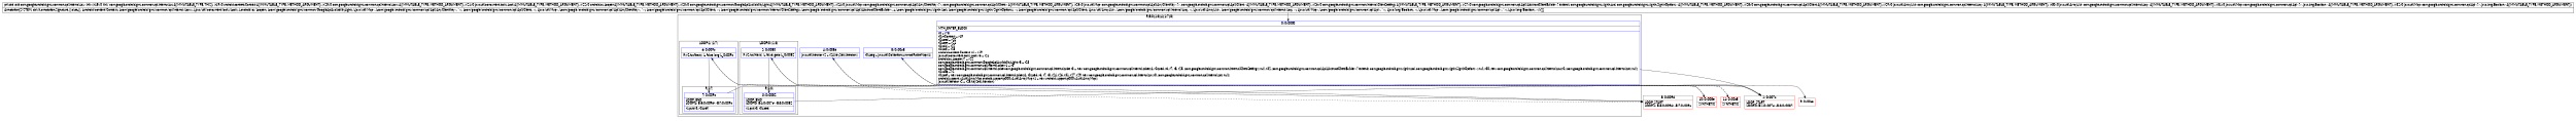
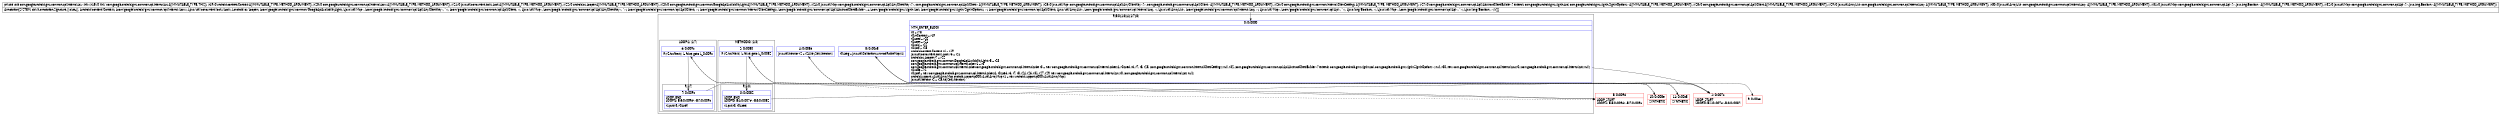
  digraph {
    fontname=Lato
    node [color=blue fontname=Lato shape=record]
    edge [fontname=Lato]
    n1 [label="{3\:\ 0x0082|LOOP_END\lLOOP:0: B:1:0x007c\-\>B:3:0x0082\l|r1.put(r3, r0.zaee)\l}"]
    n2 [label="{2\:\ 0x0080|if (r2.hasNext() != false) goto L_0x0082\l}"]
    n3 [label="{7\:\ 0x009c|LOOP_END\lLOOP:1: B:5:0x0096\-\>B:7:0x009c\l|r1.put(r3, r0.zaef)\l}"]
-   n4 [label="{6\:\ 0x009a|if (r2.hasNext() != false) lang L_0x009c\l}"]
+   n4 [label="{6\:\ 0x009a|if (r2.hasNext() != false) goto L_0x009c\l}"]
    n5 [label="{0\:\ 0x0000|MTH_ENTER_BLOCK\l|r0 = r78\lr0.mContext = r19\lr0.zaed = r20\lr0.zaen = r21\lr0.zabj = r22\lr0.zaei = r28\landroid.content.Context r4 = r19\ljava.util.concurrent.locks.Lock r6 = r21\landroid.os.Looper r7 = r22\lcom.google.android.gms.common.GoogleApiAvailabilityLight r8 = r23\lcom.google.android.gms.common.api.internal.zabe r1 = r3\lcom.google.android.gms.common.api.internal.zabe com.google.android.gms.common.api.internal.zabe r3 = new com.google.android.gms.common.api.internal.zabe(r4, r0.zaed, r6, r7, r8, r25, (com.google.android.gms.common.internal.ClientSettings) null, r32, (com.google.android.gms.common.api.Api.AbstractClientBuilder\<? extends com.google.android.gms.signin.zad, com.google.android.gms.signin.SignInOptions\>) null, r30, new com.google.android.gms.common.api.internal.zau(r0, (com.google.android.gms.common.api.internal.zat) null))\lr0.zaee = r1\lr0.zaef = new com.google.android.gms.common.api.internal.zabe(r4, r0.zaed, r6, r7, r8, r24, r26, r31, r27, r29, new com.google.android.gms.common.api.internal.zav(r0, (com.google.android.gms.common.api.internal.zat) null))\landroid.support.v4.util.ArrayMap android.support.p000v4.util.ArrayMap r1 = new android.support.p000v4.util.ArrayMap()\ljava.util.Iterator r2 = r25.keySet().iterator()\l}"]
    n6 [label="{4\:\ 0x008e|java.util.Iterator r2 = r24.keySet().iterator()\l}"]
    n7 [label="{8\:\ 0x00a8|r0.zaeg = java.util.Collections.unmodifiableMap(r1)\l}"]
    n8 [color=red label="{1\:\ 0x007c|LOOP_START\lLOOP:0: B:1:0x007c\-\>B:3:0x0082\l}"]
    n9 [color=red label="{10\:\ 0x008e|SYNTHETIC\l}"]
    n10 [color=red label="{5\:\ 0x0096|LOOP_START\lLOOP:1: B:5:0x0096\-\>B:7:0x009c\l}"]
    n11 [color=red label="{11\:\ 0x00a8|SYNTHETIC\l}"]
    n12 [color=red label="{9\:\ 0x00ae}"]
    n13 [label="{private void com.google.android.gms.common.api.internal.zas.\<init\>((r18v0 'this' com.google.android.gms.common.api.internal.zas A[IMMUTABLE_TYPE, THIS]), (r19v0 android.content.Context A[IMMUTABLE_TYPE, METHOD_ARGUMENT]), (r20v0 com.google.android.gms.common.api.internal.zaaw A[IMMUTABLE_TYPE, METHOD_ARGUMENT]), (r21v0 java.util.concurrent.locks.Lock A[IMMUTABLE_TYPE, METHOD_ARGUMENT]), (r22v0 android.os.Looper A[IMMUTABLE_TYPE, METHOD_ARGUMENT]), (r23v0 com.google.android.gms.common.GoogleApiAvailabilityLight A[IMMUTABLE_TYPE, METHOD_ARGUMENT]), (r24v0 java.util.Map\<com.google.android.gms.common.api.Api$AnyClientKey\<?\>, com.google.android.gms.common.api.Api$Client\> A[IMMUTABLE_TYPE, METHOD_ARGUMENT]), (r25v0 java.util.Map\<com.google.android.gms.common.api.Api$AnyClientKey\<?\>, com.google.android.gms.common.api.Api$Client\> A[IMMUTABLE_TYPE, METHOD_ARGUMENT]), (r26v0 com.google.android.gms.common.internal.ClientSettings A[IMMUTABLE_TYPE, METHOD_ARGUMENT]), (r27v0 com.google.android.gms.common.api.Api$AbstractClientBuilder\<? extends com.google.android.gms.signin.zad, com.google.android.gms.signin.SignInOptions\> A[IMMUTABLE_TYPE, METHOD_ARGUMENT]), (r28v0 com.google.android.gms.common.api.Api$Client A[IMMUTABLE_TYPE, METHOD_ARGUMENT]), (r29v0 java.util.ArrayList\<com.google.android.gms.common.api.internal.zaq\> A[IMMUTABLE_TYPE, METHOD_ARGUMENT]), (r30v0 java.util.ArrayList\<com.google.android.gms.common.api.internal.zaq\> A[IMMUTABLE_TYPE, METHOD_ARGUMENT]), (r31v0 java.util.Map\<com.google.android.gms.common.api.Api\<?\>, java.lang.Boolean\> A[IMMUTABLE_TYPE, METHOD_ARGUMENT]), (r32v0 java.util.Map\<com.google.android.gms.common.api.Api\<?\>, java.lang.Boolean\> A[IMMUTABLE_TYPE, METHOD_ARGUMENT]))  | Annotation[SYSTEM, dalvik.annotation.Signature, \{value=[(, Landroid\/content\/Context;, Lcom\/google\/android\/gms\/common\/api\/internal\/zaaw;, Ljava\/util\/concurrent\/locks\/Lock;, Landroid\/os\/Looper;, Lcom\/google\/android\/gms\/common\/GoogleApiAvailabilityLight;, Ljava\/util\/Map\<, Lcom\/google\/android\/gms\/common\/api\/Api$AnyClientKey\<, *\>;, Lcom\/google\/android\/gms\/common\/api\/Api$Client;, \>;, Ljava\/util\/Map\<, Lcom\/google\/android\/gms\/common\/api\/Api$AnyClientKey\<, *\>;, Lcom\/google\/android\/gms\/common\/api\/Api$Client;, \>;, Lcom\/google\/android\/gms\/common\/internal\/ClientSettings;, Lcom\/google\/android\/gms\/common\/api\/Api$AbstractClientBuilder\<, +, Lcom\/google\/android\/gms\/signin\/zad;, Lcom\/google\/android\/gms\/signin\/SignInOptions;, \>;, Lcom\/google\/android\/gms\/common\/api\/Api$Client;, Ljava\/util\/ArrayList\<, Lcom\/google\/android\/gms\/common\/api\/internal\/zaq;, \>;, Ljava\/util\/ArrayList\<, Lcom\/google\/android\/gms\/common\/api\/internal\/zaq;, \>;, Ljava\/util\/Map\<, Lcom\/google\/android\/gms\/common\/api\/Api\<, *\>;, Ljava\/lang\/Boolean;, \>;, Ljava\/util\/Map\<, Lcom\/google\/android\/gms\/common\/api\/Api\<, *\>;, Ljava\/lang\/Boolean;, \>;)V]\}]\l}" color=""]
    subgraph cluster_1 {
      label="R(5:0|(1:3)|4|(1:7)|8)"
      n5
      n6
      n7
      subgraph cluster_2 {
-       label="LOOP:0: (1:3)"
+       label="METHOD:0: (1:3)"
        n2
        subgraph cluster_3 {
          label="R(1:3)"
          n1
        }
      }
      subgraph cluster_4 {
        label="LOOP:1: (1:7)"
        n4
        subgraph cluster_5 {
          label="R(1:7)"
          n3
        }
      }
    }
    n1 -> n8
    n2 -> n1
    n2 -> n9 [style=dashed]
    n3 -> n10
    n4 -> n3
    n4 -> n11 [style=dashed]
    n5 -> n8
    n6 -> n10 [style=dashed]
    n7 -> n12
    n8 -> n2
    n9 -> n6
    n10 -> n4
-   n11 -> n7 [style=dashed]
+   n11 -> n7
    n13 -> n5
  }
